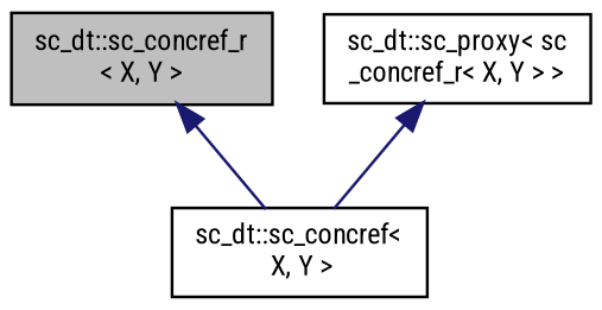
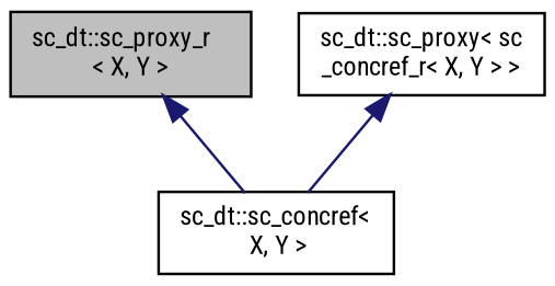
  digraph {
    fontname="Roboto Condensed"
    node [color=black fillcolor=white fontname="Roboto Condensed" fontsize=10 shape=record style=filled]
    edge [color=midnightblue dir=back fontname="Roboto Condensed" fontsize=10 labelfontname=FreeSans labelfontsize=10 style=solid]
-   n1 [fillcolor=grey75 fontcolor=black height=0.2 label="sc_dt::sc_concref_r\l\< X, Y \>" width=0.4]
+   n1 [fillcolor=grey75 fontcolor=black height=0.2 label="sc_dt::sc_proxy_r\l\< X, Y \>" width=0.4]
    n2 [height=0.2 label="sc_dt::sc_concref\<\l X, Y \>" width=0.4]
    n3 [height=0.2 label="sc_dt::sc_proxy\< sc\l_concref_r\< X, Y \> \>" width=0.4]
    n1 -> n2
    n3 -> n2
  }
